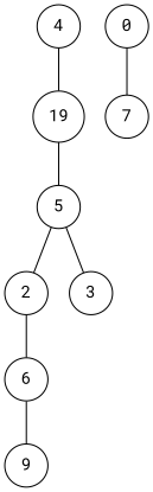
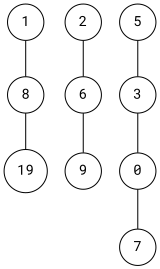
  graph {
    fontname="Roboto Mono"
    node [fillcolor=white fontname="Roboto Mono" shape=circle]
    edge [fontname="Roboto Mono"]
-   8 [label=4]
+   1
+   8
    n3 [label=19]
    2
    6
    9
    n7 [label=0]
    3
    7
    5
+   1 -- 8
    8 -- n3
-   n3 -- 5
    2 -- 6
    6 -- 9
    n7 -- 7
-   5 -- 2
+   3 -- n7
    5 -- 3
  }
